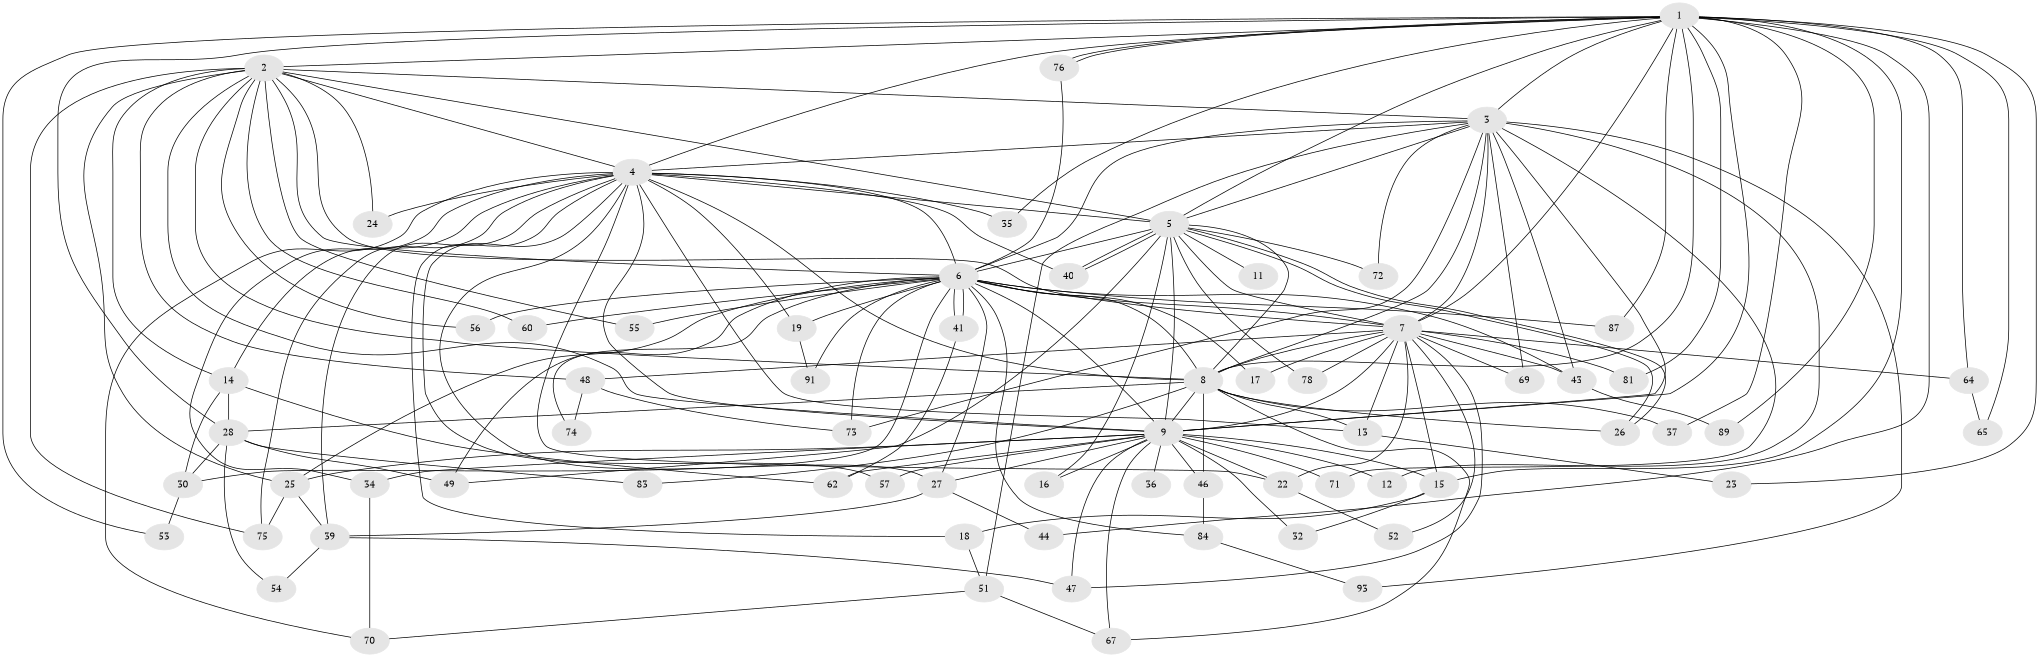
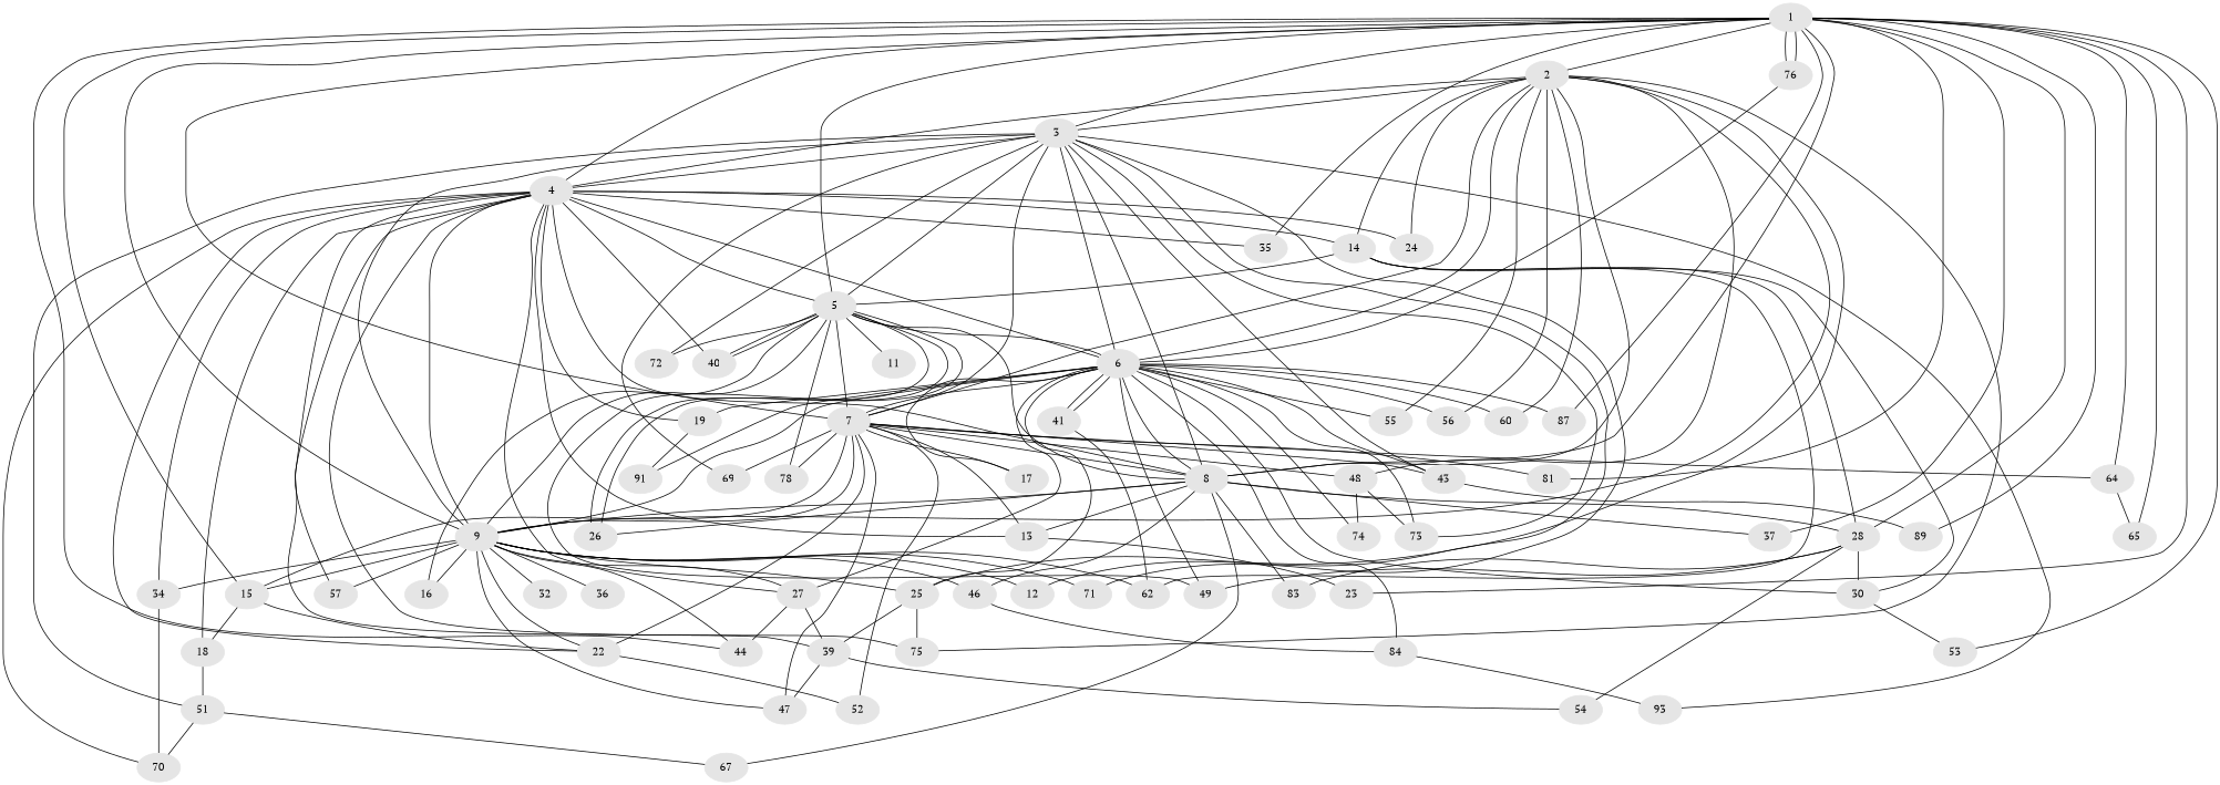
  graph {
    fontname="PT Serif"
    node [color=gray90 fontname="PT Serif" style=filled]
    edge [fontname="PT Serif"]
    1 [super="+38"]
    2 [super="+31"]
    3 [super="+90"]
    4 [super="+29"]
    5 [super="+66"]
    7 [super="+68"]
    8 [super="+21"]
    9 [super="+10"]
    15 [super="+20"]
    23
    28 [super="+42"]
    35
    37
    44
    53
    64
    65
    76
    81
    87
    89
    6 [super="+50"]
    14 [super="+79"]
    24
    25
    48 [super="+82"]
    55
    56
    60
    75 [super="+86"]
    12
    43 [super="+58"]
    51
    69
    71
    72
    73
    93
    34 [super="+59"]
    13 [super="+33"]
    18
    19
    22 [super="+45"]
    27 [super="+92"]
    39 [super="+80"]
    57
    70 [super="+77"]
    40
    11
    16
    26 [super="+88"]
    49 [super="+85"]
    78
    17
    30
    41
    74
    84
    91
    47 [super="+63"]
    52
    46 [super="+61"]
    67 [super="+94"]
    83
    32
    36
    62
    54
    1 -- 2
    1 -- 3
    1 -- 4
    1 -- 5
    1 -- 7
    1 -- 8
    1 -- 9 [weight=2]
    1 -- 15
    1 -- 23
    1 -- 28
    1 -- 35
    1 -- 37
    1 -- 44
    1 -- 53
    1 -- 64
    1 -- 65
    1 -- 76
    1 -- 76
    1 -- 81
    1 -- 87
    1 -- 89
    2 -- 3
    2 -- 4 [weight=2]
-   2 -- 5
+   14 -- 5
    2 -- 7
    2 -- 8
    2 -- 9 [weight=2]
    2 -- 6
    2 -- 14
    2 -- 24
    2 -- 25
    2 -- 48
    2 -- 55
    2 -- 56
    2 -- 60
    2 -- 75
    3 -- 4
    3 -- 5
    3 -- 7
    3 -- 8
    3 -- 9 [weight=3]
    3 -- 6
    3 -- 12
    3 -- 43
    3 -- 51
    3 -- 69
    3 -- 71
    3 -- 72
    3 -- 73
    3 -- 93
    4 -- 5
    4 -- 8
    4 -- 9 [weight=2]
    4 -- 35
    4 -- 6
    4 -- 14
    4 -- 24
    4 -- 75
    4 -- 34
    4 -- 13
    4 -- 18
    4 -- 19
    4 -- 22
    4 -- 27
    4 -- 39
    4 -- 57
    4 -- 70
    4 -- 40
    5 -- 7
    5 -- 8
    5 -- 9 [weight=2]
    5 -- 6 [weight=2]
    5 -- 72
    5 -- 40
    5 -- 40
    5 -- 11
    5 -- 16
    5 -- 26
    5 -- 26
    5 -- 49
    5 -- 78
    7 -- 8
    7 -- 9 [weight=2]
    7 -- 15 [weight=2]
    7 -- 64
    7 -- 81
    7 -- 48
    7 -- 43
    7 -- 69
    7 -- 13
    7 -- 22 [weight=2]
    7 -- 78
    7 -- 17
    7 -- 47
    7 -- 52
    8 -- 9 [weight=2]
    8 -- 28
    8 -- 37
    8 -- 13
    8 -- 26
    8 -- 46
    8 -- 67
    8 -- 83
    9 -- 15
    9 -- 25
    9 -- 12
    9 -- 71
    9 -- 34
    9 -- 22
    9 -- 27
    9 -- 57
    9 -- 16
    9 -- 47
    9 -- 46
-   9 -- 67
+   9 -- 44
    9 -- 32
    9 -- 36
    9 -- 62
    15 -- 18
-   15 -- 32
+   15 -- 22
    28 -- 49
    28 -- 30
    28 -- 83
    28 -- 54
    64 -- 65
    76 -- 6
    6 -- 7
    6 -- 8
    6 -- 9 [weight=2]
    6 -- 87
    6 -- 25
    6 -- 55
    6 -- 56
    6 -- 60
    6 -- 43
    6 -- 73
    6 -- 19
    6 -- 27
    6 -- 49
    6 -- 17
    6 -- 30 [weight=2]
    6 -- 41
    6 -- 41
    6 -- 74
    6 -- 84
    6 -- 91
    14 -- 28
    14 -- 30
    14 -- 62
    25 -- 75
    25 -- 39
    48 -- 73
    48 -- 74
    43 -- 89
    51 -- 70
    51 -- 67
    34 -- 70
    13 -- 23
    18 -- 51
    19 -- 91
    22 -- 52
    27 -- 44
    27 -- 39
    39 -- 47
    39 -- 54
    30 -- 53
    41 -- 62
    84 -- 93
    46 -- 84
  }
